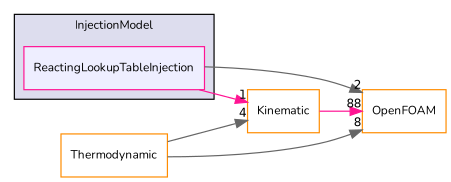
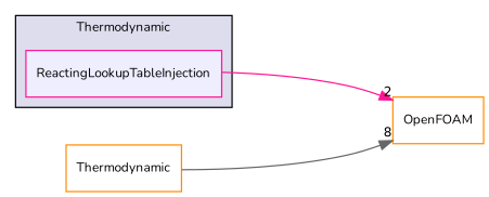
  digraph {
    compound=true
    fontname=Nunito
    rankdir=LR
    node [color=darkorange fontname=Nunito fontsize=10 shape=box]
    edge [color=gray40 fontname=Nunito labeldistance=1.5 labelfontname=Helvetica labelfontsize=10]
    n1 [color=deeppink fillcolor="#eeeeff" label=ReactingLookupTableInjection pencolor=black style=filled]
-   n2 [label=Kinematic]
    n3 [label=OpenFOAM]
    n4 [label=Thermodynamic]
    subgraph cluster_1 {
      bgcolor="#ddddee"
      fontsize=10
-     label=InjectionModel
+     label=Thermodynamic
      pencolor=black
      n1
    }
-   n1 -> n2 [color=deeppink headlabel=1]
-   n1 -> n3 [headlabel=2]
-   n2 -> n3 [color=deeppink headlabel=88]
-   n4 -> n2 [headlabel=4]
+   n1 -> n3 [color=deeppink headlabel=2]
    n4 -> n3 [headlabel=8]
  }
